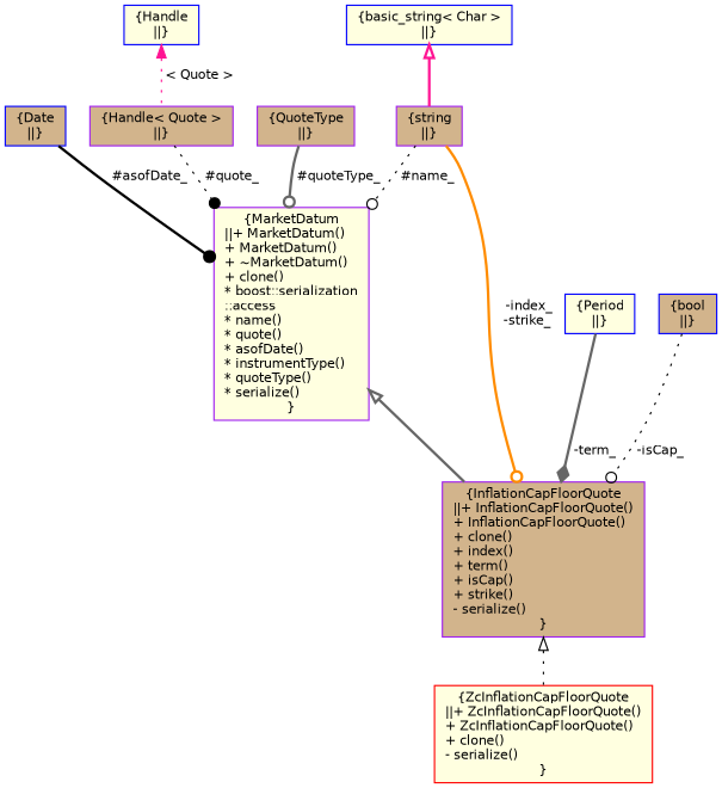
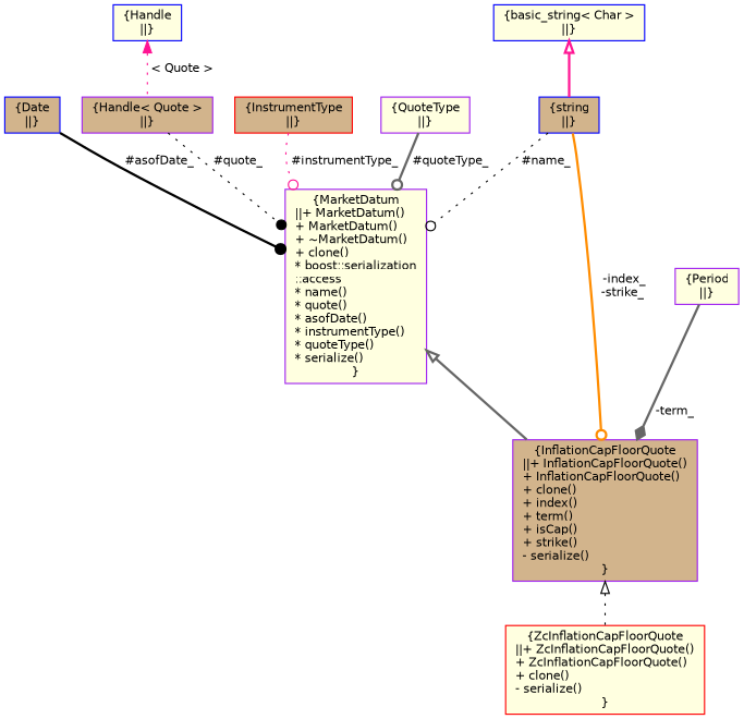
  digraph {
    node [color=blue fillcolor=lightyellow fontname=Helvetica fontsize=10 shape=box style=filled]
    edge [color=black fontname=Helvetica fontsize=10 labelfontname=Helvetica labelfontsize=10 style=dotted arrowhead=odot]
    n1 [color=red fontcolor=black height=0.2 label="{ZcInflationCapFloorQuote\n||+ ZcInflationCapFloorQuote()\l+ ZcInflationCapFloorQuote()\l+ clone()\l- serialize()\l}" width=0.4]
    n2 [color=purple fillcolor=tan height=0.2 label="{InflationCapFloorQuote\n||+ InflationCapFloorQuote()\l+ InflationCapFloorQuote()\l+ clone()\l+ index()\l+ term()\l+ isCap()\l+ strike()\l- serialize()\l}" width=0.4]
    n3 [color=purple height=0.2 label="{MarketDatum\n||+ MarketDatum()\l+ MarketDatum()\l+ ~MarketDatum()\l+ clone()\l* boost::serialization\l::access\l* name()\l* quote()\l* asofDate()\l* instrumentType()\l* quoteType()\l* serialize()\l}" width=0.4]
    n4 [color=purple fillcolor=tan height=0.2 label="{Handle\< Quote \>\n||}" width=0.4]
    n5 [height=0.2 label="{Handle\n||}" width=0.4]
    n6 [fillcolor=tan height=0.2 label="{Date\n||}" width=0.4]
-   n7 [color=purple fillcolor=tan height=0.2 label="{string\n||}" width=0.4]
+   n7 [fillcolor=tan height=0.2 label="{string\n||}" width=0.4]
    n8 [height=0.2 label="{basic_string\< Char \>\n||}" width=0.4]
-   n10 [color=purple fillcolor=tan height=0.2 label="{QuoteType\n||}" width=0.4]
-   n11 [height=0.2 label="{Period\n||}" width=0.4]
-   n12 [fillcolor=tan height=0.2 label="{bool\n||}" width=0.4]
+   n9 [color=red fillcolor=tan height=0.2 label="{InstrumentType\n||}" width=0.4]
+   n10 [color=purple height=0.2 label="{QuoteType\n||}" width=0.4]
+   n11 [color=purple height=0.2 label="{Period\n||}" width=0.4]
    n2 -> n1 [arrowtail=onormal dir=back arrowhead=""]
    n3 -> n2 [arrowtail=onormal color=gray40 dir=back style=bold arrowhead=""]
    n4 -> n3 [arrowhead=dot label=" #quote_"]
    n5 -> n4 [color=deeppink dir=back label=" \< Quote \>" arrowhead=""]
    n6 -> n3 [arrowhead=dot label=" #asofDate_" style=bold]
    n7 -> n2 [color=darkorange label=" -index_\n-strike_" style=bold]
    n7 -> n3 [label=" #name_"]
    n8 -> n7 [arrowtail=onormal color=deeppink dir=back style=bold arrowhead=""]
+   n9 -> n3 [color=deeppink label=" #instrumentType_"]
    n10 -> n3 [color=gray40 label=" #quoteType_" style=bold]
    n11 -> n2 [arrowhead=diamond color=gray40 label=" -term_" style=bold]
-   n12 -> n2 [label=" -isCap_"]
  }
